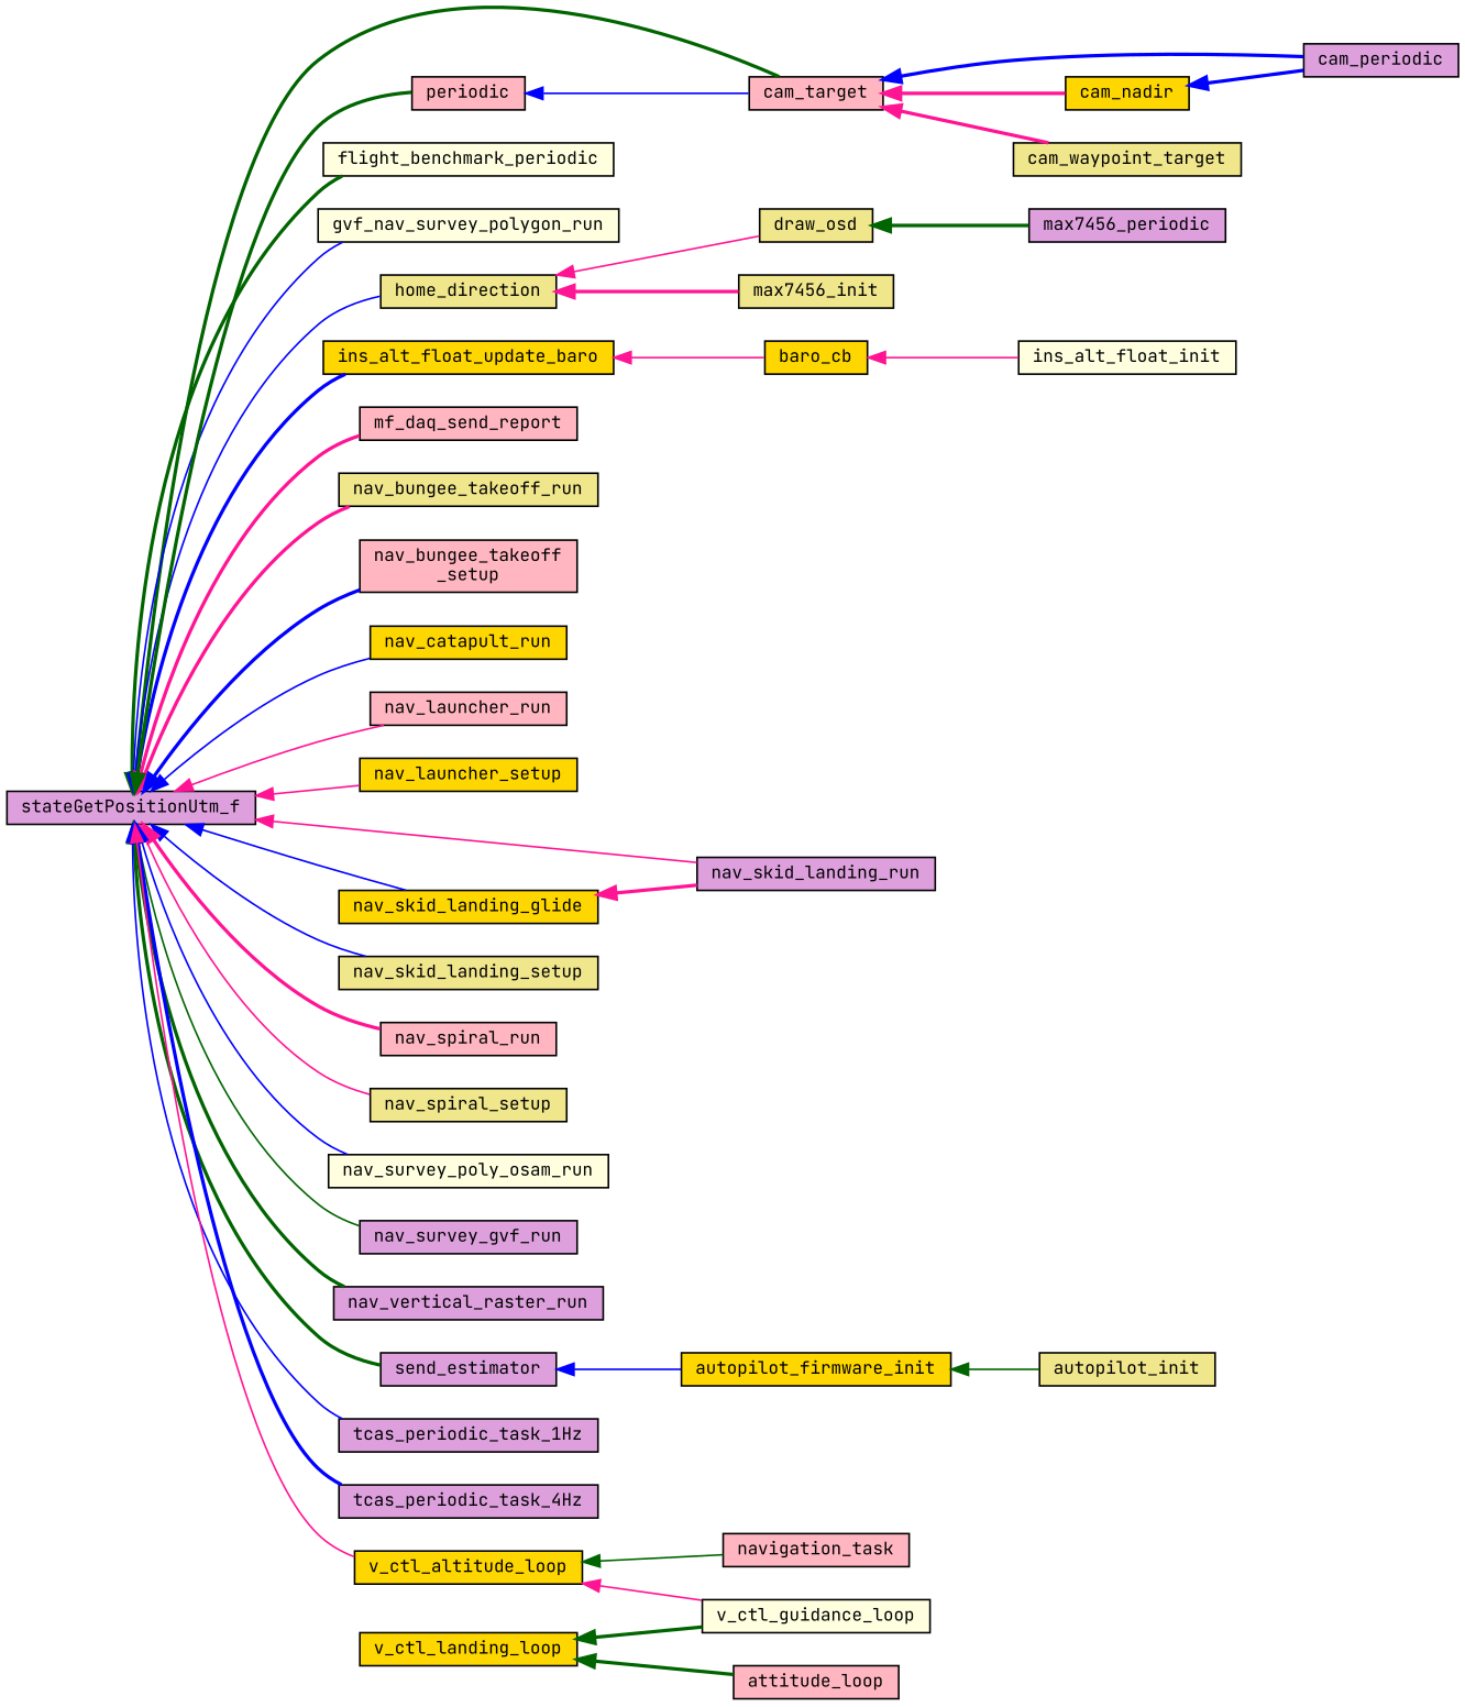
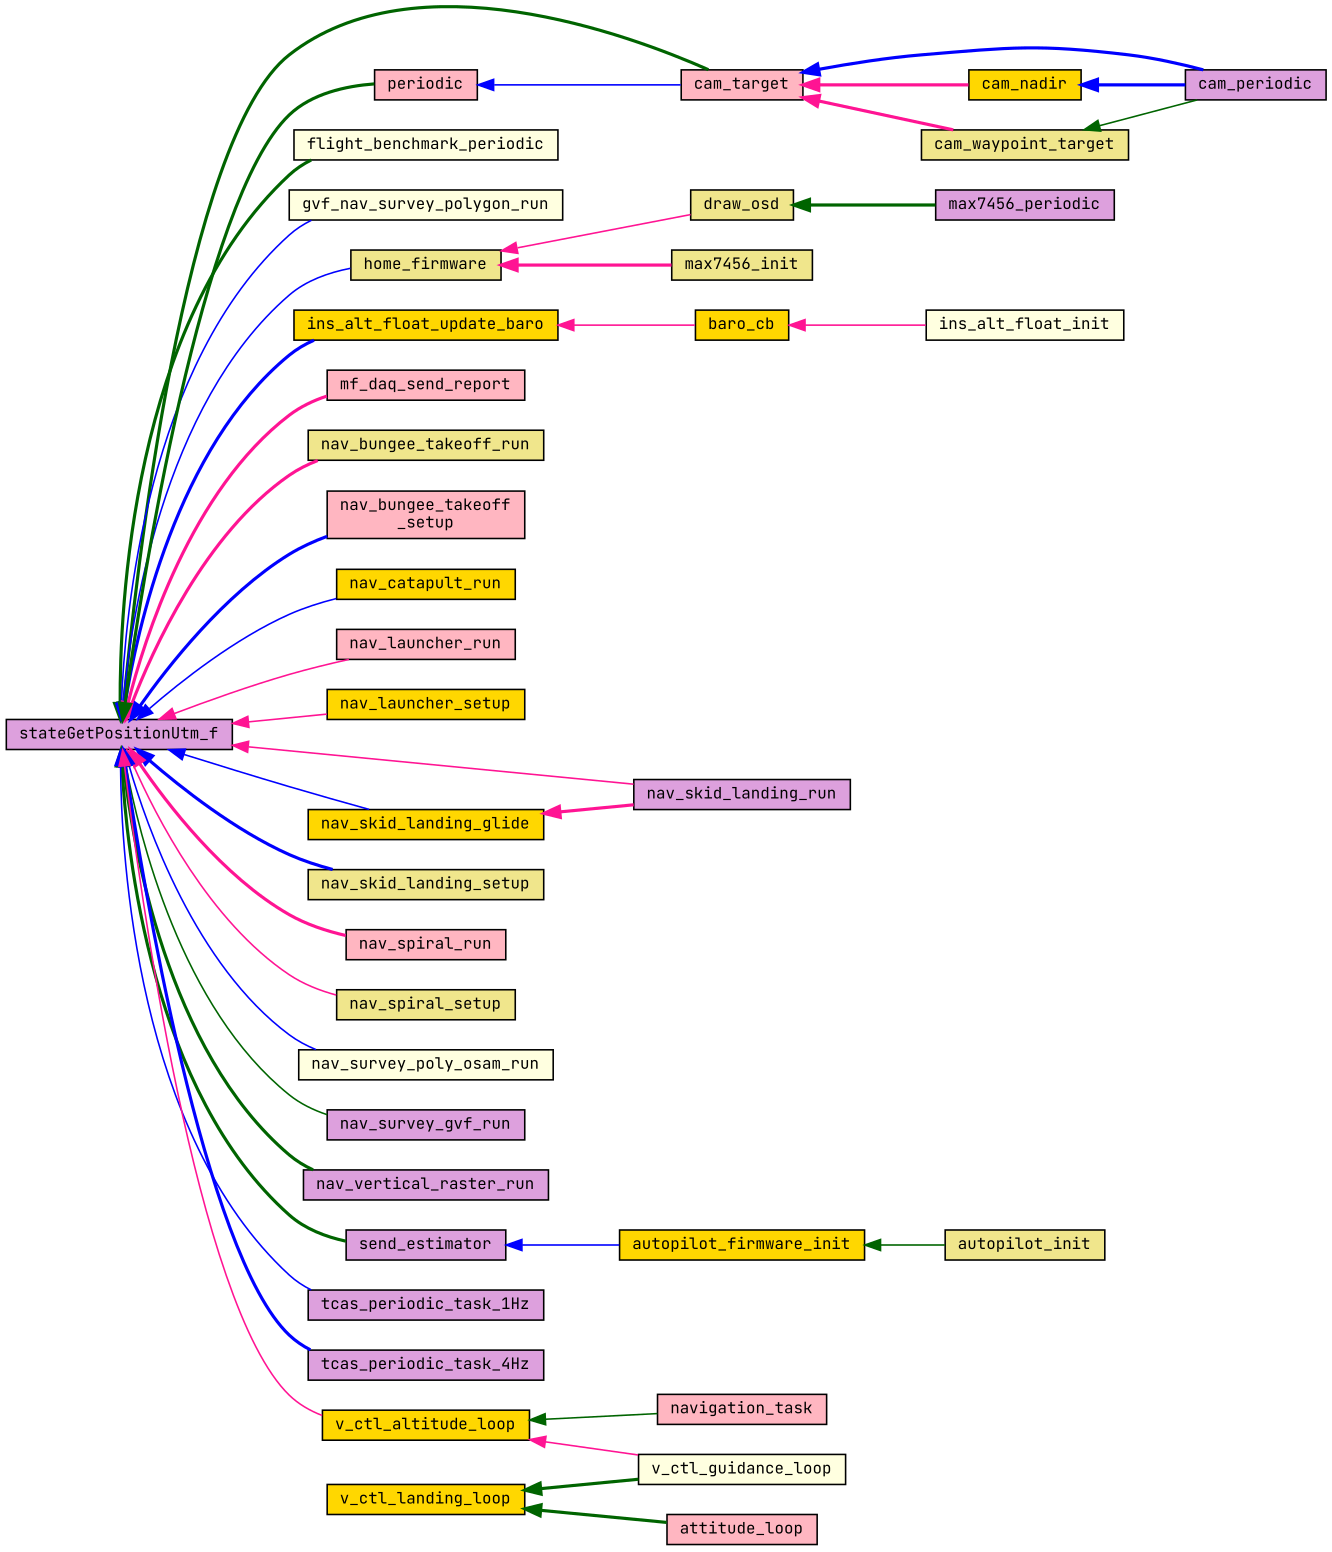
  digraph {
    fontname="JetBrains Mono"
    rankdir=LR
    node [color=black fillcolor=plum fontname="JetBrains Mono" fontsize=10 shape=record style=filled]
    edge [color=deeppink dir=back fontname="JetBrains Mono" fontsize=10 labelfontname=FreeSans labelfontsize=10 style=solid]
    n1 [fontcolor=black height=0.2 label=stateGetPositionUtm_f width=0.4]
    n2 [fillcolor=lightpink height=0.2 label=cam_target width=0.4]
    n3 [fillcolor=lightyellow height=0.2 label=flight_benchmark_periodic width=0.4]
    n4 [fillcolor=lightyellow height=0.2 label=gvf_nav_survey_polygon_run width=0.4]
-   n5 [fillcolor=khaki height=0.2 label=home_direction width=0.4]
+   n5 [fillcolor=khaki height=0.2 label=home_firmware width=0.4]
    n6 [fillcolor=gold height=0.2 label=ins_alt_float_update_baro width=0.4]
    n7 [fillcolor=lightpink height=0.2 label=mf_daq_send_report width=0.4]
    n8 [fillcolor=khaki height=0.2 label=nav_bungee_takeoff_run width=0.4]
    n9 [fillcolor=lightpink height=0.2 label="nav_bungee_takeoff\l_setup" width=0.4]
    n10 [fillcolor=gold height=0.2 label=nav_catapult_run width=0.4]
    n11 [fillcolor=lightpink height=0.2 label=nav_launcher_run width=0.4]
    n12 [fillcolor=gold height=0.2 label=nav_launcher_setup width=0.4]
    n13 [fillcolor=gold height=0.2 label=nav_skid_landing_glide width=0.4]
    n14 [height=0.2 label=nav_skid_landing_run width=0.4]
    n15 [fillcolor=khaki height=0.2 label=nav_skid_landing_setup width=0.4]
    n16 [fillcolor=lightpink height=0.2 label=nav_spiral_run width=0.4]
    n17 [fillcolor=khaki height=0.2 label=nav_spiral_setup width=0.4]
    n18 [fillcolor=lightyellow height=0.2 label=nav_survey_poly_osam_run width=0.4]
    n19 [height=0.2 label=nav_survey_gvf_run width=0.4]
    n20 [height=0.2 label=nav_vertical_raster_run width=0.4]
    n21 [height=0.2 label=send_estimator width=0.4]
    n22 [height=0.2 label=tcas_periodic_task_1Hz width=0.4]
    n23 [height=0.2 label=tcas_periodic_task_4Hz width=0.4]
    n24 [fillcolor=gold height=0.2 label=v_ctl_altitude_loop width=0.4]
    n25 [fillcolor=lightpink height=0.2 label=periodic width=0.4]
    n26 [fillcolor=gold height=0.2 label=cam_nadir width=0.4]
    n27 [height=0.2 label=cam_periodic width=0.4]
    n28 [fillcolor=khaki height=0.2 label=cam_waypoint_target width=0.4]
    n29 [fillcolor=khaki height=0.2 label=draw_osd width=0.4]
    n30 [fillcolor=khaki height=0.2 label=max7456_init width=0.4]
    n31 [fillcolor=gold height=0.2 label=baro_cb width=0.4]
    n32 [fillcolor=gold height=0.2 label=autopilot_firmware_init width=0.4]
    n33 [fillcolor=lightpink height=0.2 label=navigation_task width=0.4]
    n34 [fillcolor=lightyellow height=0.2 label=v_ctl_guidance_loop width=0.4]
    n35 [fillcolor=gold height=0.2 label=v_ctl_landing_loop width=0.4]
    n36 [fillcolor=lightpink height=0.2 label=attitude_loop width=0.4]
    n37 [height=0.2 label=max7456_periodic width=0.4]
    n38 [fillcolor=lightyellow height=0.2 label=ins_alt_float_init width=0.4]
    n39 [fillcolor=khaki height=0.2 label=autopilot_init width=0.4]
    n1 -> n2 [color=darkgreen style=bold]
    n1 -> n3 [color=darkgreen style=bold]
    n1 -> n4 [color=blue]
    n1 -> n5 [color=blue]
    n1 -> n6 [color=blue style=bold]
    n1 -> n7 [style=bold]
    n1 -> n8 [style=bold]
    n1 -> n9 [color=blue style=bold]
    n1 -> n10 [color=blue]
    n1 -> n11
    n1 -> n12
    n1 -> n13 [color=blue]
    n1 -> n14
-   n1 -> n15 [color=blue]
+   n1 -> n15 [color=blue style=bold]
    n1 -> n16 [style=bold]
    n1 -> n17
    n1 -> n18 [color=blue]
    n1 -> n19 [color=darkgreen]
    n1 -> n20 [color=darkgreen style=bold]
    n1 -> n21 [color=darkgreen style=bold]
    n1 -> n22 [color=blue]
    n1 -> n23 [color=blue style=bold]
    n1 -> n24
    n1 -> n25 [color=darkgreen style=bold]
    n2 -> n26 [style=bold]
    n2 -> n27 [color=blue style=bold]
    n2 -> n28 [style=bold]
    n5 -> n29
    n5 -> n30 [style=bold]
    n6 -> n31
    n13 -> n14 [style=bold]
    n21 -> n32 [color=blue]
    n24 -> n33 [color=darkgreen]
    n24 -> n34
    n25 -> n2 [color=blue]
    n26 -> n27 [color=blue style=bold]
+   n28 -> n27 [color=darkgreen]
    n29 -> n37 [color=darkgreen style=bold]
    n31 -> n38
    n32 -> n39 [color=darkgreen]
    n35 -> n34 [color=darkgreen style=bold]
    n35 -> n36 [color=darkgreen style=bold]
  }
